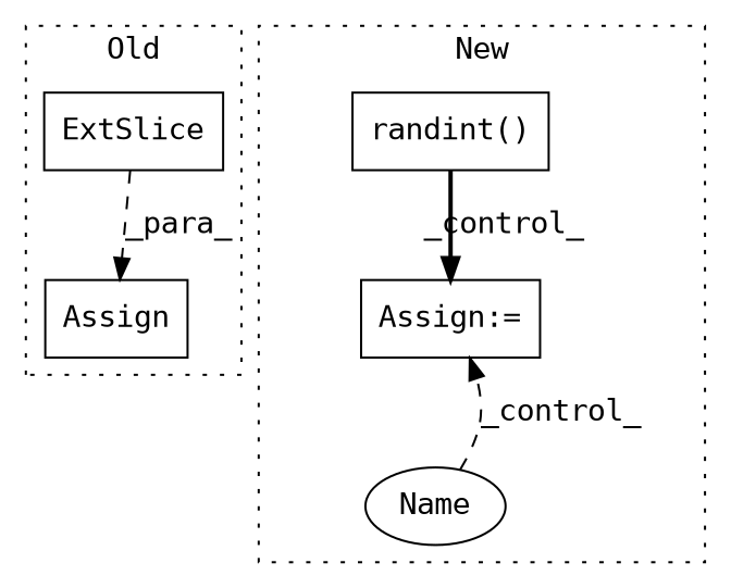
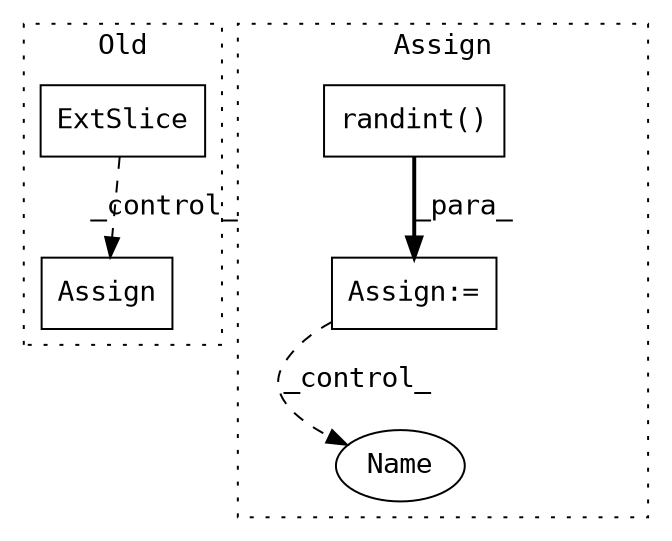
  digraph {
    fontname="DejaVu Sans Mono"
    node [fontname="DejaVu Sans Mono" l=3 shape=box]
    edge [fontname="DejaVu Sans Mono" style=dashed]
    n1 [a=85 label=ExtSlice s=3031]
    n2 [a=63 l="17,0" label=Assign s="3031,0"]
    n3 [a=75 l="15,11" label="randint()" s="4678,4694"]
    n4 [a=68 label="Assign:=" s=4675]
    n5 [a=87 l=16 label=Name s=4539 shape=ellipse]
    subgraph cluster_1 {
      label=Old
      style=dotted
      n1
      n2
    }
    subgraph cluster_2 {
-     label=New
+     label=Assign
      style=dotted
      n3
      n4
      n5
    }
-   n1 -> n2 [label=_para_]
-   n3 -> n4 [label=_control_ style=bold]
-   n5 -> n4 [label=_control_]
+   n1 -> n2 [label=_control_]
+   n3 -> n4 [label=_para_ style=bold]
+   n4 -> n5 [label=_control_]
  }
